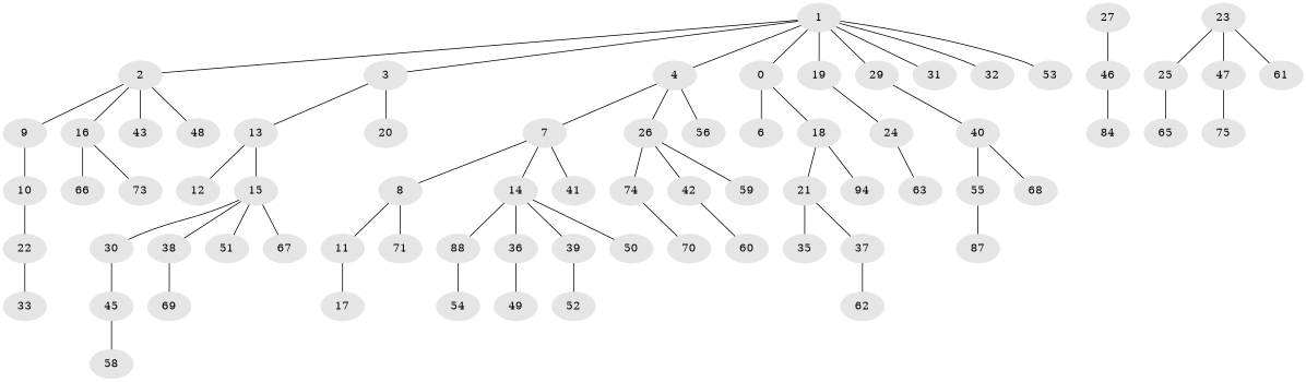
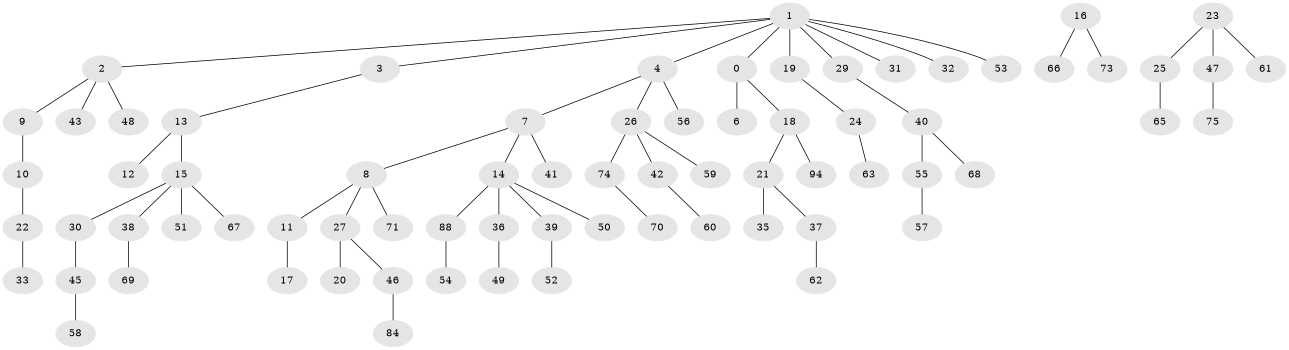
  graph {
    node [color=gray90 style=filled]
    1
    2
    3
    4
    n5 [label=0]
    19
    29
    31
    32
    53
    9
    16
    43
    48
    13
    20
    7
    26
    56
    6
    18
    24
    40
    10
    66
    73
    12
    15
    8
    14
    41
    n32 [label=74]
    42
    59
    21
    n36 [label=94]
    11
    27
    71
    n40 [label=88]
    36
    39
    50
    17
    46
    22
    33
    23
    25
    47
    61
    30
    38
    51
    67
    54
    49
    52
    45
    69
    35
    37
    63
    62
    65
    n66 [label=75]
    70
    60
    n69 [label=84]
    55
    68
    58
-   57 [label=87]
+   57
    1 -- 2
    1 -- 3
    1 -- 4
    1 -- n5
    1 -- 19
    1 -- 29
    1 -- 31
    1 -- 32
    1 -- 53
    2 -- 9
-   2 -- 16
    2 -- 43
    2 -- 48
    3 -- 13
-   3 -- 20
+   27 -- 20
    4 -- 7
    4 -- 26
    4 -- 56
    n5 -- 6
    n5 -- 18
    19 -- 24
    29 -- 40
    9 -- 10
    16 -- 66
    16 -- 73
    13 -- 12
    13 -- 15
    7 -- 8
    7 -- 14
    7 -- 41
    26 -- n32
    26 -- 42
    26 -- 59
    18 -- 21
    18 -- n36
    24 -- 63
    40 -- 55
    40 -- 68
    10 -- 22
    15 -- 30
    15 -- 38
    15 -- 51
    15 -- 67
    8 -- 11
+   8 -- 27
    8 -- 71
    14 -- n40
    14 -- 36
    14 -- 39
    14 -- 50
    n32 -- 70
    42 -- 60
    21 -- 35
    21 -- 37
    11 -- 17
    27 -- 46
    n40 -- 54
    36 -- 49
    39 -- 52
    46 -- n69
    22 -- 33
    23 -- 25
    23 -- 47
    23 -- 61
    25 -- 65
    47 -- n66
    30 -- 45
    38 -- 69
    45 -- 58
    37 -- 62
    55 -- 57
  }
